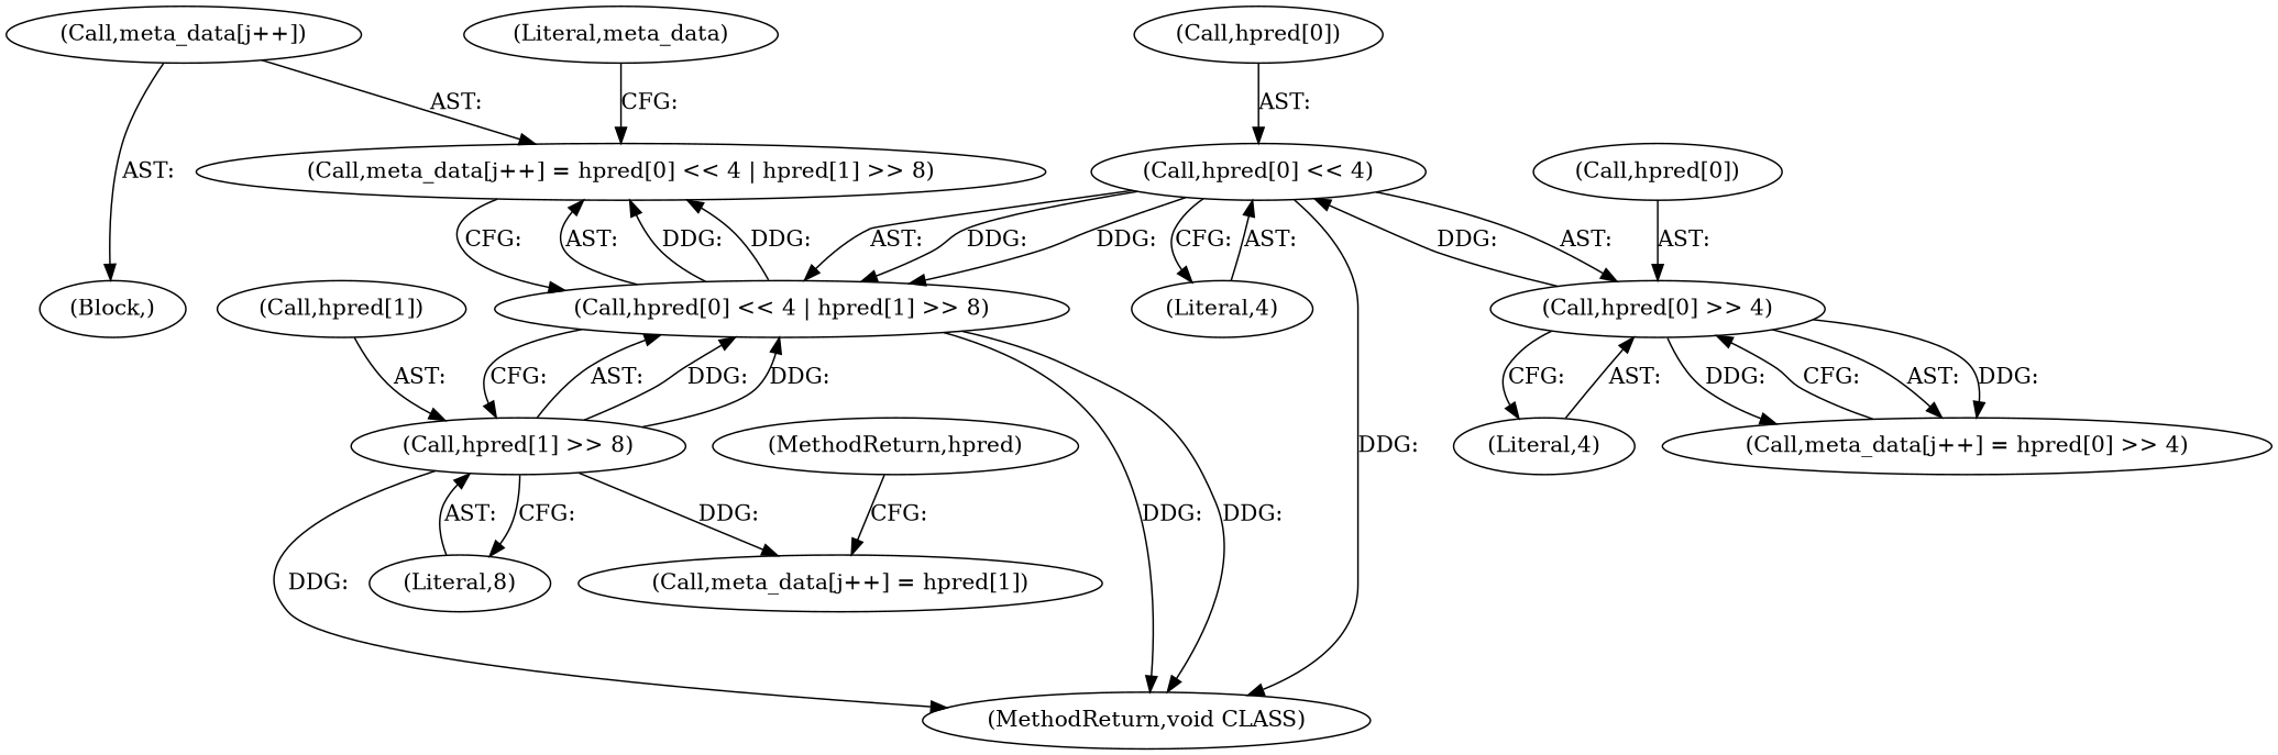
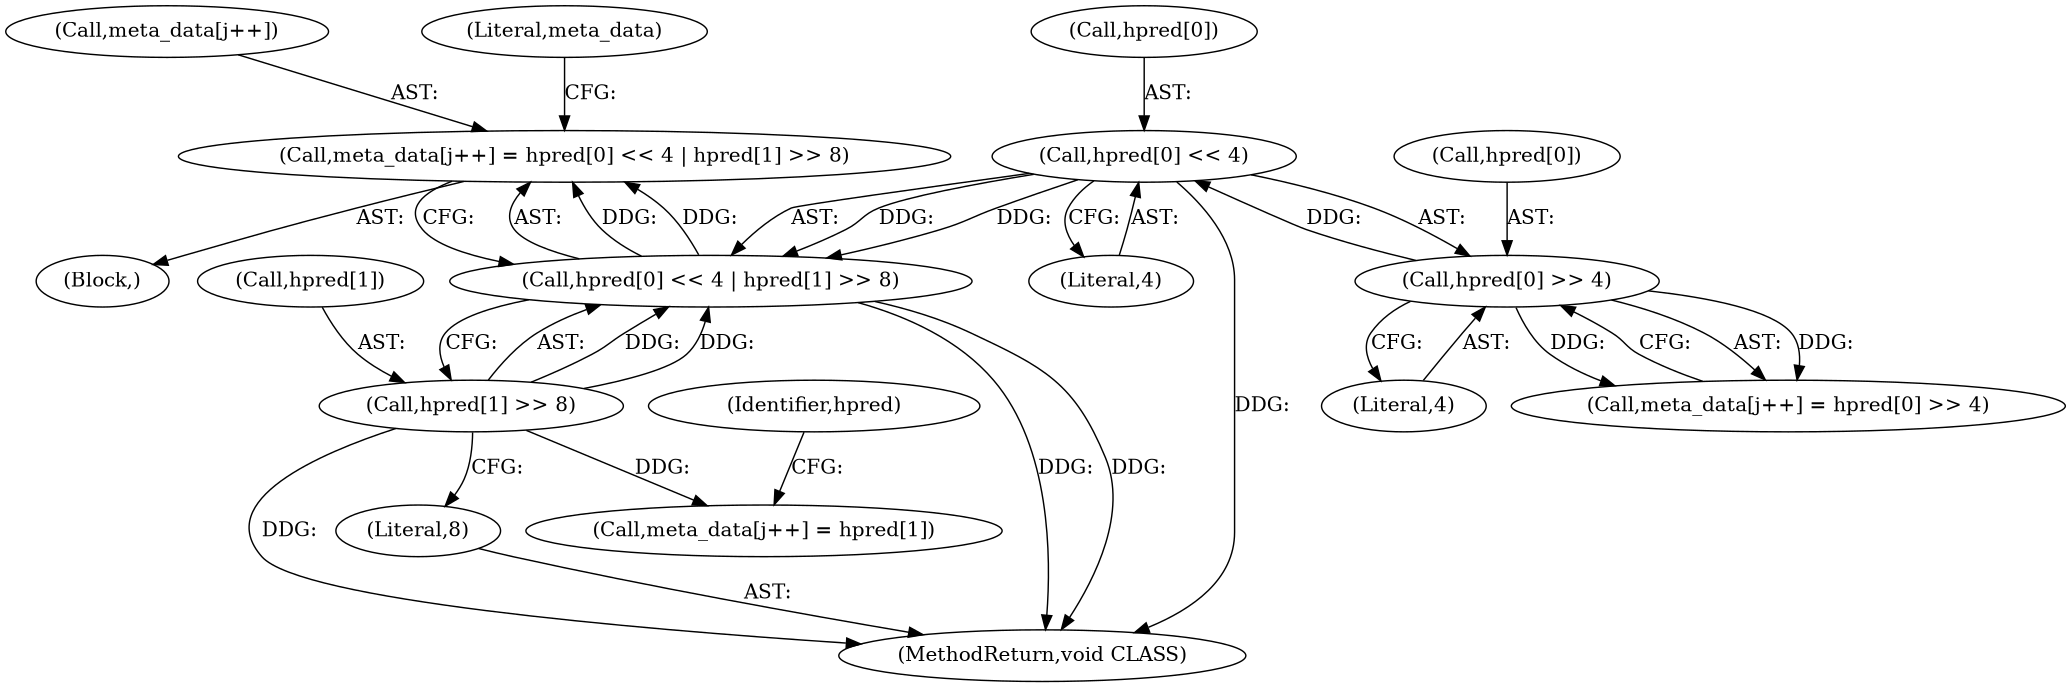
  digraph {
    n1 [label="(Call,meta_data[j++] = hpred[0] << 4 | hpred[1] >> 8)"]
    n2 [label="(Call,hpred[0] << 4 | hpred[1] >> 8)"]
    n3 [label="(Block,)"]
    n4 [label="(MethodReturn,void CLASS)"]
    n5 [label="(Call,hpred[1] >> 8)"]
    n6 [label="(Call,meta_data[j++] = hpred[1])"]
    n7 [label="(Literal,8)"]
    n8 [label="(Call,hpred[0] << 4)"]
    n9 [label="(Call,hpred[0] >> 4)"]
    n10 [label="(Literal,4)"]
    n11 [label="(Literal,4)"]
    n12 [label="(Call,meta_data[j++] = hpred[0] >> 4)"]
    n13 [label="(Literal,meta_data)"]
-   n14 [label="(MethodReturn,hpred)"]
+   n14 [label="(Identifier,hpred)"]
    n15 [label="(Call,hpred[0])"]
    n16 [label="(Call,meta_data[j++])"]
    n17 [label="(Call,hpred[1])"]
    n18 [label="(Call,hpred[0])"]
    n1 -> n2 [label="CFG: "]
-   n16 -> n3 [label="AST: "]
+   n1 -> n3 [label="AST: "]
    n2 -> n1 [label="AST: "]
    n2 -> n1 [label="DDG: "]
    n2 -> n1 [label="DDG: "]
    n2 -> n4 [label="DDG: "]
    n2 -> n4 [label="DDG: "]
    n2 -> n5 [label="CFG: "]
    n5 -> n2 [label="AST: "]
    n5 -> n2 [label="DDG: "]
    n5 -> n2 [label="DDG: "]
    n5 -> n4 [label="DDG: "]
    n5 -> n6 [label="DDG: "]
    n5 -> n7 [label="CFG: "]
-   n7 -> n5 [label="AST: "]
+   n7 -> n4 [label="AST: "]
    n8 -> n2 [label="AST: "]
    n8 -> n2 [label="DDG: "]
    n8 -> n2 [label="DDG: "]
    n8 -> n4 [label="DDG: "]
    n8 -> n9 [label="AST: "]
    n8 -> n10 [label="CFG: "]
    n9 -> n8 [label="DDG: "]
    n9 -> n11 [label="CFG: "]
    n9 -> n12 [label="AST: "]
    n9 -> n12 [label="DDG: "]
    n9 -> n12 [label="DDG: "]
    n10 -> n8 [label="AST: "]
    n11 -> n9 [label="AST: "]
    n12 -> n9 [label="CFG: "]
    n13 -> n1 [label="CFG: "]
    n14 -> n6 [label="CFG: "]
    n15 -> n9 [label="AST: "]
    n16 -> n1 [label="AST: "]
    n17 -> n5 [label="AST: "]
    n18 -> n8 [label="AST: "]
  }
